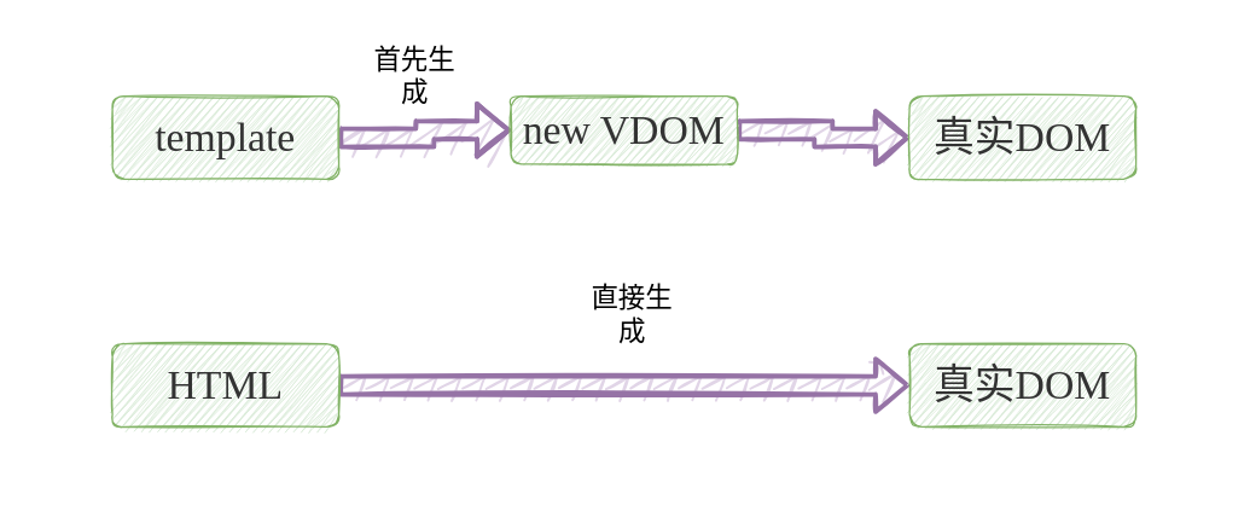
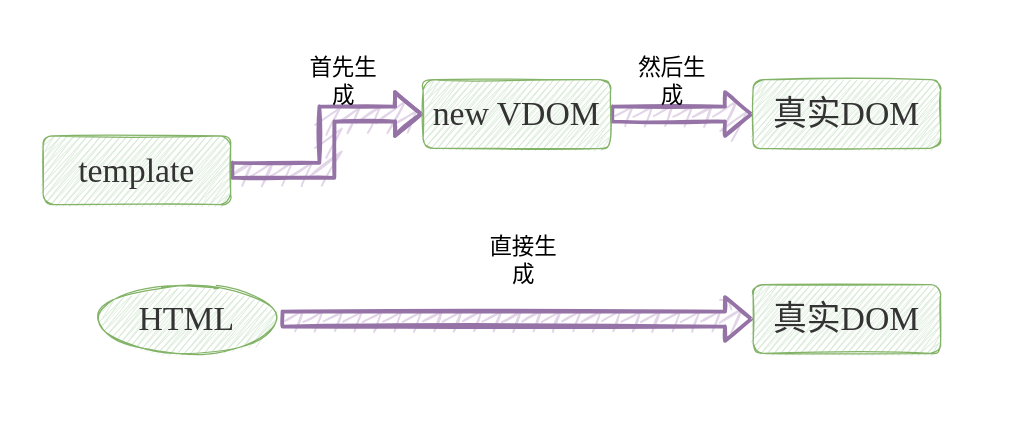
  <mxCell id="0" />
  <mxCell id="1" parent="0" />
  <mxCell id="2" value="" style="rounded=0;whiteSpace=wrap;html=1;sketch=1;fillColor=none;strokeColor=none;" vertex="1" parent="1"><mxGeometry x="20" y="20" width="786" height="300" as="geometry" /></mxCell>
  <mxCell id="3" style="edgeStyle=orthogonalEdgeStyle;rounded=0;orthogonalLoop=1;jettySize=auto;html=1;exitX=1;exitY=0.5;exitDx=0;exitDy=0;entryX=0;entryY=0.5;entryDx=0;entryDy=0;shape=flexArrow;strokeWidth=3;startArrow=none;startFill=0;fillColor=#e1d5e7;strokeColor=#9673a6;shadow=0;sketch=1;fillStyle=zigzag;" edge="1" parent="1" source="4" target="6"><mxGeometry relative="1" as="geometry" /></mxCell>
- <mxCell id="4" value="&lt;font style=&quot;font-size: 27px&quot; face=&quot;ZCOOL KuaiLe&quot; color=&quot;#333333&quot;&gt;template&lt;/font&gt;" style="rounded=1;whiteSpace=wrap;html=1;strokeColor=#82b366;sketch=1;fillStyle=zigzag;fillColor=#d5e8d4;" vertex="1" parent="1"><mxGeometry x="74" y="63" width="150" height="55" as="geometry" /></mxCell>
+ <mxCell id="4" value="&lt;font style=&quot;font-size: 27px&quot; face=&quot;ZCOOL KuaiLe&quot; color=&quot;#333333&quot;&gt;template&lt;/font&gt;" style="rounded=1;whiteSpace=wrap;html=1;strokeColor=#82b366;sketch=1;fillStyle=zigzag;fillColor=#d5e8d4;" vertex="1" parent="1"><mxGeometry x="34" y="108" width="150" height="55" as="geometry" /></mxCell>
  <mxCell id="5" style="edgeStyle=orthogonalEdgeStyle;rounded=0;orthogonalLoop=1;jettySize=auto;html=1;exitX=1;exitY=0.5;exitDx=0;exitDy=0;shape=flexArrow;strokeWidth=3;startArrow=none;startFill=0;fillColor=#e1d5e7;strokeColor=#9673a6;shadow=0;sketch=1;fillStyle=zigzag;" edge="1" parent="1" source="6" target="7"><mxGeometry relative="1" as="geometry" /></mxCell>
- <mxCell id="6" value="&lt;font style=&quot;font-size: 27px&quot; face=&quot;ZCOOL KuaiLe&quot; color=&quot;#333333&quot;&gt;new VDOM&lt;/font&gt;" style="rounded=1;whiteSpace=wrap;html=1;strokeColor=#82b366;sketch=1;fillStyle=zigzag;fillColor=#d5e8d4;" vertex="1" parent="1"><mxGeometry x="338" y="63" width="150" height="45" as="geometry" /></mxCell>
+ <mxCell id="6" value="&lt;font style=&quot;font-size: 27px&quot; face=&quot;ZCOOL KuaiLe&quot; color=&quot;#333333&quot;&gt;new VDOM&lt;/font&gt;" style="rounded=1;whiteSpace=wrap;html=1;strokeColor=#82b366;sketch=1;fillStyle=zigzag;fillColor=#d5e8d4;" vertex="1" parent="1"><mxGeometry x="338" y="63" width="150" height="55" as="geometry" /></mxCell>
  <mxCell id="7" value="&lt;font style=&quot;font-size: 27px&quot; face=&quot;ZCOOL KuaiLe&quot; color=&quot;#333333&quot;&gt;真实DOM&lt;/font&gt;" style="rounded=1;whiteSpace=wrap;html=1;strokeColor=#82b366;sketch=1;fillStyle=zigzag;fillColor=#d5e8d4;" vertex="1" parent="1"><mxGeometry x="602" y="63" width="150" height="55" as="geometry" /></mxCell>
  <mxCell id="8" style="edgeStyle=orthogonalEdgeStyle;rounded=0;orthogonalLoop=1;jettySize=auto;html=1;exitX=1;exitY=0.5;exitDx=0;exitDy=0;shape=flexArrow;strokeWidth=3;startArrow=none;startFill=0;fillColor=#e1d5e7;strokeColor=#9673a6;shadow=0;sketch=1;fillStyle=zigzag;" edge="1" parent="1" source="9" target="10"><mxGeometry relative="1" as="geometry" /></mxCell>
- <mxCell id="9" value="&lt;font style=&quot;font-size: 27px&quot; face=&quot;ZCOOL KuaiLe&quot; color=&quot;#333333&quot;&gt;HTML&lt;/font&gt;" style="rounded=1;whiteSpace=wrap;html=1;strokeColor=#82b366;sketch=1;fillStyle=zigzag;fillColor=#d5e8d4;" vertex="1" parent="1"><mxGeometry x="74" y="227" width="150" height="55" as="geometry" /></mxCell>
+ <mxCell id="9" value="&lt;font style=&quot;font-size: 27px&quot; face=&quot;ZCOOL KuaiLe&quot; color=&quot;#333333&quot;&gt;HTML&lt;/font&gt;" style="ellipse;whiteSpace=wrap;html=1;strokeColor=#82b366;sketch=1;fillStyle=zigzag;fillColor=#d5e8d4;" vertex="1" parent="1"><mxGeometry x="74" y="227" width="150" height="55" as="geometry" /></mxCell>
  <mxCell id="10" value="&lt;font style=&quot;font-size: 27px&quot; face=&quot;ZCOOL KuaiLe&quot; color=&quot;#333333&quot;&gt;真实DOM&lt;/font&gt;" style="rounded=1;whiteSpace=wrap;html=1;strokeColor=#82b366;sketch=1;fillStyle=zigzag;fillColor=#d5e8d4;" vertex="1" parent="1"><mxGeometry x="602" y="227" width="150" height="55" as="geometry" /></mxCell>
- <mxCell id="11" value="&lt;font face=&quot;ZCOOL KuaiLe&quot;&gt;&lt;span style=&quot;font-size: 18px&quot;&gt;首先生成&lt;/span&gt;&lt;/font&gt;" style="text;html=1;strokeColor=none;fillColor=none;align=center;verticalAlign=middle;whiteSpace=wrap;rounded=0;sketch=1;" vertex="1" parent="1"><mxGeometry x="240" y="38" width="69" height="23" as="geometry" /></mxCell>
+ <mxCell id="11" value="&lt;font face=&quot;ZCOOL KuaiLe&quot;&gt;&lt;span style=&quot;font-size: 18px&quot;&gt;首先生成&lt;/span&gt;&lt;/font&gt;" style="text;html=1;strokeColor=none;fillColor=none;align=center;verticalAlign=middle;whiteSpace=wrap;rounded=0;sketch=1;" vertex="1" parent="1"><mxGeometry x="240" y="53" width="69" height="23" as="geometry" /></mxCell>
+ <mxCell id="12" value="&lt;font face=&quot;ZCOOL KuaiLe&quot;&gt;&lt;span style=&quot;font-size: 18px&quot;&gt;然后生成&lt;/span&gt;&lt;/font&gt;" style="text;html=1;strokeColor=none;fillColor=none;align=center;verticalAlign=middle;whiteSpace=wrap;rounded=0;sketch=1;" vertex="1" parent="1"><mxGeometry x="503" y="53" width="69" height="23" as="geometry" /></mxCell>
  <mxCell id="13" value="&lt;font face=&quot;ZCOOL KuaiLe&quot;&gt;&lt;span style=&quot;font-size: 18px&quot;&gt;直接生成&lt;/span&gt;&lt;/font&gt;" style="text;html=1;strokeColor=none;fillColor=none;align=center;verticalAlign=middle;whiteSpace=wrap;rounded=0;sketch=1;" vertex="1" parent="1"><mxGeometry x="383.5" y="196" width="69" height="23" as="geometry" /></mxCell>
